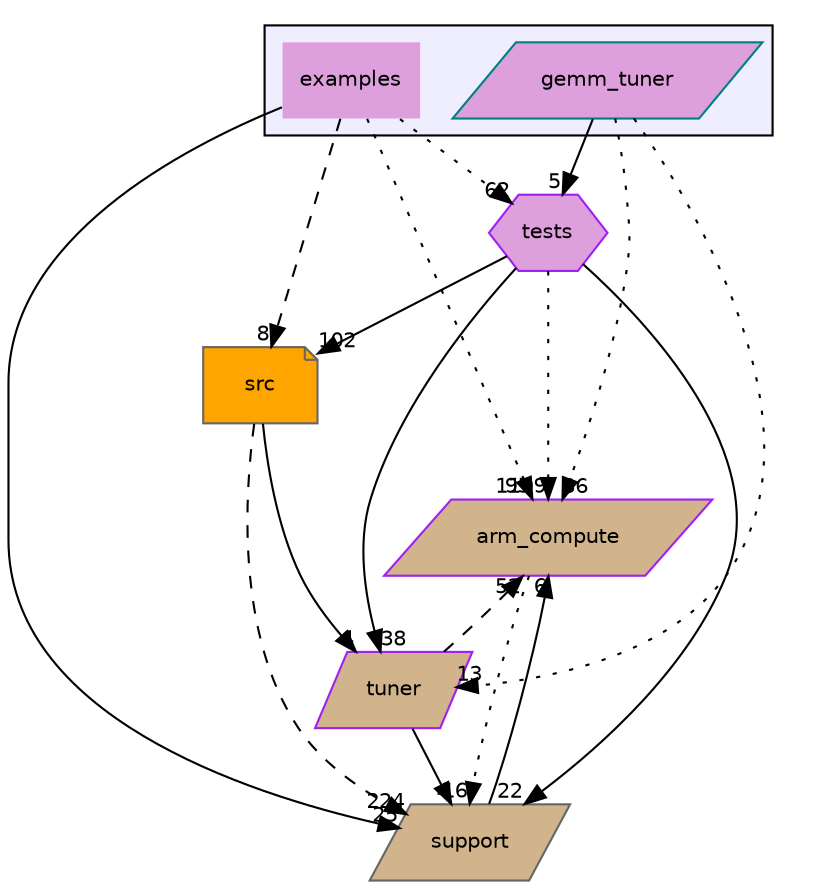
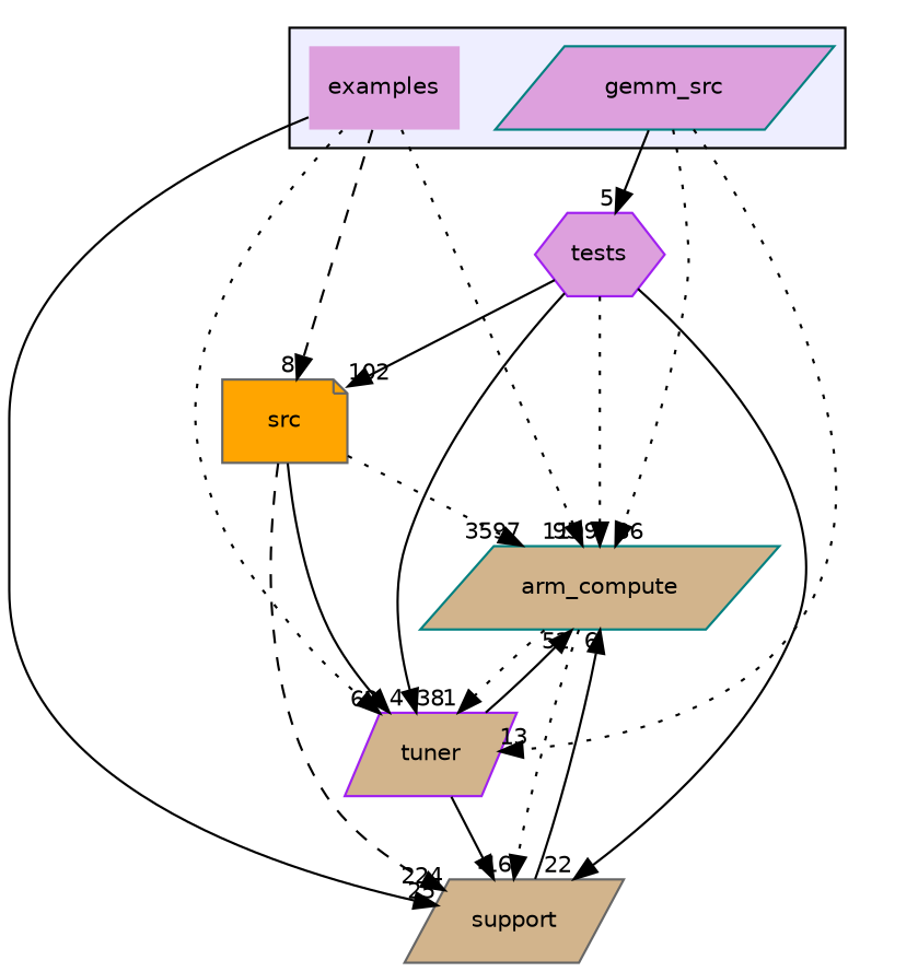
  digraph {
    compound=true
    node [color=teal fillcolor=plum fontname=Helvetica fontsize=10 shape=parallelogram style=filled]
    edge [headlabel=4 labeldistance=1.5 labelfontname=Helvetica labelfontsize=10 style=dotted]
    n1 [label=examples shape=plaintext]
-   n2 [label=gemm_tuner]
-   n3 [color=purple fillcolor=tan label=arm_compute]
+   n2 [label=gemm_src]
+   n3 [fillcolor=tan label=arm_compute]
    n4 [color=gray40 fillcolor=tan label=support]
    n5 [color=purple fillcolor=tan label=tuner]
    n6 [color=gray40 fillcolor=orange label=src shape=note]
    n7 [color=purple label=tests shape=hexagon]
    subgraph cluster_1 {
      bgcolor="#eeeeff"
      pencolor=black
      n1
      n2
    }
    n1 -> n3 [headlabel=95]
    n1 -> n4 [headlabel=25 style=solid]
-   n1 -> n7 [headlabel=62]
+   n1 -> n5 [headlabel=62]
    n1 -> n6 [headlabel=8 style=dashed]
    n2 -> n3 [headlabel=36]
    n2 -> n5 [headlabel=13]
    n2 -> n7 [headlabel=5 style=solid]
    n3 -> n4 [headlabel=16]
+   n3 -> n5 [headlabel=1]
    n4 -> n3 [headlabel=6 style=solid]
-   n5 -> n3 [headlabel=52 style=dashed]
+   n5 -> n3 [headlabel=52 style=solid]
    n5 -> n4 [style=solid]
+   n6 -> n3 [headlabel=3597]
    n6 -> n4 [headlabel=224 style=dashed]
    n6 -> n5 [style=solid]
    n7 -> n3 [headlabel=1109]
    n7 -> n4 [headlabel=22 style=solid]
    n7 -> n5 [headlabel=38 style=solid]
    n7 -> n6 [headlabel=102 style=solid]
  }
